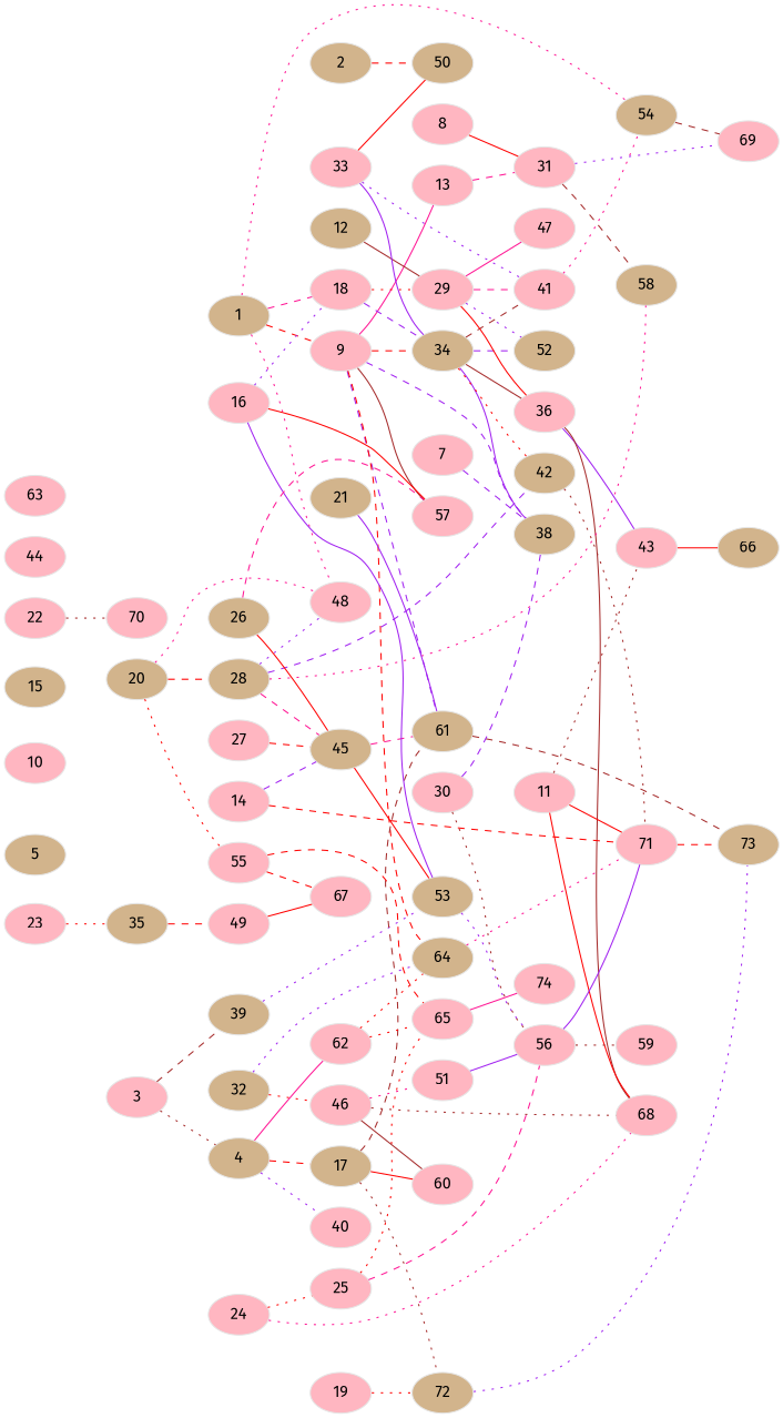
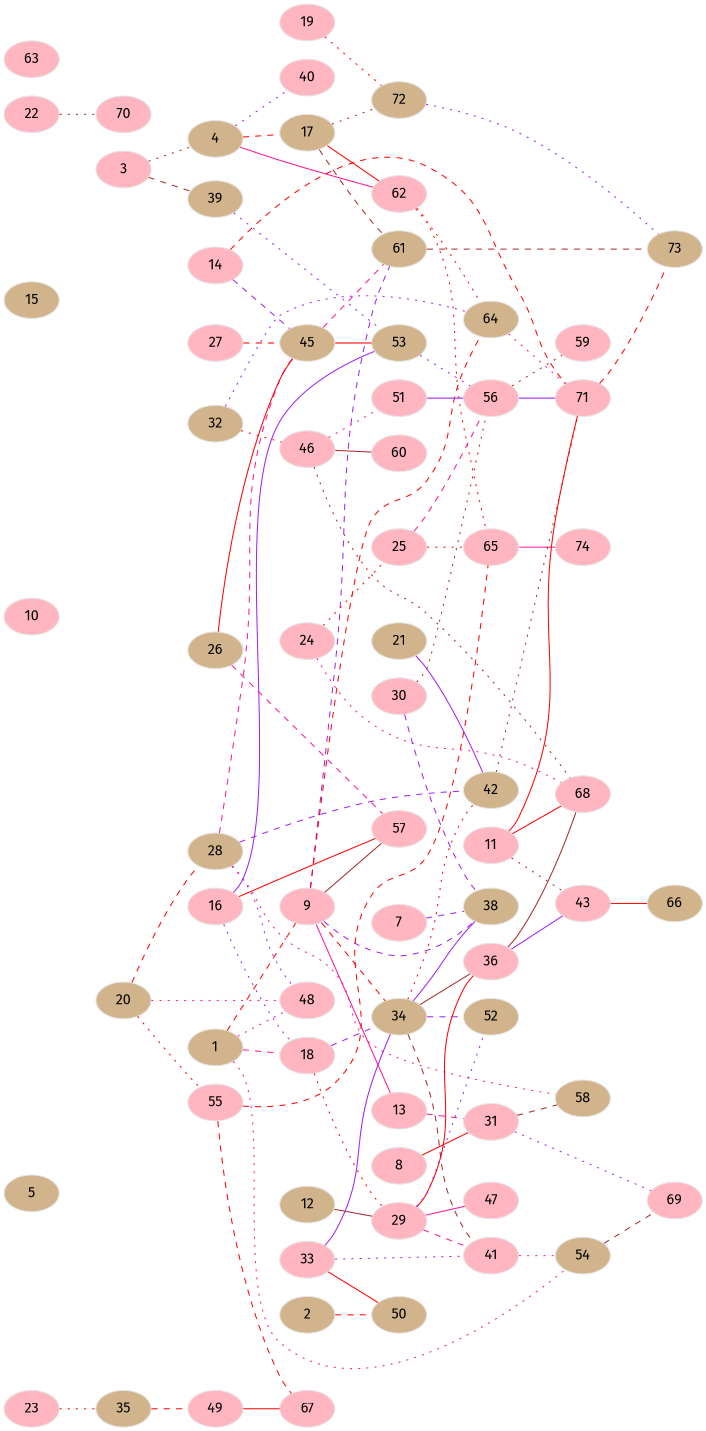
  graph {
    fontname="Fira Sans"
    rankdir=LR
    node [color=gray90 fillcolor=lightpink fontname="Fira Sans" style=filled]
    edge [color=red fontname="Fira Sans" style=dotted]
    1 [fillcolor=tan]
    9
    18
    48
    54 [fillcolor=tan]
    38 [fillcolor=tan]
    13
    34 [fillcolor=tan]
    57
    61 [fillcolor=tan]
    64 [fillcolor=tan]
    29
    69
    2 [fillcolor=tan]
    50 [fillcolor=tan]
    4 [fillcolor=tan]
    3
    39 [fillcolor=tan]
    17 [fillcolor=tan]
    40
    62
    53 [fillcolor=tan]
    72 [fillcolor=tan]
    65
    5 [fillcolor=tan]
    7
    8
    31
    58 [fillcolor=tan]
    42 [fillcolor=tan]
    36
    41
    52 [fillcolor=tan]
    73 [fillcolor=tan]
    71
    10
    11
    43
    68
    66 [fillcolor=tan]
    12 [fillcolor=tan]
    47
    14
    45 [fillcolor=tan]
    15 [fillcolor=tan]
    16
    56
    19
    20 [fillcolor=tan]
    28 [fillcolor=tan]
    55
    67
    21 [fillcolor=tan]
    22
    70
    35 [fillcolor=tan]
    23
    49
    24
    25
    59
    74
    26 [fillcolor=tan]
    27
    30
    32 [fillcolor=tan]
    46
    51
    60
    33
-   44
    63
    1 -- 9 [style=dashed]
    1 -- 18 [color=deeppink style=dashed]
    1 -- 48 [color=deeppink]
    1 -- 54 [color=deeppink]
    9 -- 38 [color=purple style=dashed]
    9 -- 13 [color=deeppink style=solid]
    9 -- 34 [style=dashed]
    9 -- 57 [color=brown style=solid]
    9 -- 61 [color=purple style=dashed]
    9 -- 64 [style=dashed]
    18 -- 34 [color=purple style=dashed]
    18 -- 29
    54 -- 69 [color=brown style=dashed]
    13 -- 31 [color=deeppink style=dashed]
    34 -- 38 [color=purple style=solid]
    34 -- 42
    34 -- 36 [color=brown style=solid]
    34 -- 41 [color=brown style=dashed]
    34 -- 52 [color=purple style=dashed]
    61 -- 73 [color=brown style=dashed]
    64 -- 71 [color=deeppink]
    29 -- 36 [style=solid]
    29 -- 41 [color=deeppink style=dashed]
    29 -- 52 [color=purple]
    29 -- 47 [color=deeppink style=solid]
    2 -- 50 [style=dashed]
    4 -- 17 [style=dashed]
    4 -- 40 [color=purple]
    4 -- 62 [color=deeppink style=solid]
    3 -- 4 [color=brown]
    3 -- 39 [color=brown style=dashed]
    39 -- 53 [color=purple]
    17 -- 61 [color=brown style=dashed]
-   17 -- 60 [style=solid]
+   17 -- 62 [style=solid]
    17 -- 72 [color=brown]
    62 -- 64
    62 -- 65
    53 -- 56 [color=purple]
    72 -- 73 [color=purple]
    65 -- 74 [color=deeppink style=solid]
    7 -- 38 [color=purple style=dashed]
    8 -- 31 [style=solid]
    31 -- 69 [color=purple]
    31 -- 58 [color=brown style=dashed]
    42 -- 71 [color=brown]
    36 -- 43 [color=purple style=solid]
    36 -- 68 [color=brown style=solid]
    41 -- 54 [color=deeppink]
    71 -- 73 [style=dashed]
    11 -- 71 [style=solid]
    11 -- 43 [color=brown]
    11 -- 68 [style=solid]
    43 -- 66 [style=solid]
    12 -- 29 [color=brown style=solid]
    14 -- 71 [style=dashed]
    14 -- 45 [color=purple style=dashed]
    45 -- 61 [color=deeppink style=dashed]
    45 -- 53 [style=solid]
    16 -- 18 [color=purple]
    16 -- 57 [style=solid]
    16 -- 53 [color=purple style=solid]
    56 -- 71 [color=purple style=solid]
    56 -- 59 [color=brown]
    19 -- 72
    20 -- 48 [color=deeppink]
    20 -- 28 [style=dashed]
    20 -- 55
    28 -- 48 [color=purple]
    28 -- 58 [color=deeppink]
    28 -- 42 [color=purple style=dashed]
    28 -- 45 [color=deeppink style=dashed]
    55 -- 65 [style=dashed]
    55 -- 67 [style=dashed]
-   21 -- 61 [color=purple style=solid]
+   21 -- 42 [color=purple style=solid]
    22 -- 70 [color=brown]
    35 -- 49 [style=dashed]
    23 -- 35
    49 -- 67 [style=solid]
    24 -- 68 [color=deeppink]
    24 -- 25
    25 -- 65
    25 -- 56 [color=deeppink style=dashed]
    26 -- 57 [color=deeppink style=dashed]
    26 -- 45 [style=solid]
    27 -- 45 [style=dashed]
    30 -- 38 [color=purple style=dashed]
    30 -- 56 [color=brown]
    32 -- 64 [color=purple]
    32 -- 46
    46 -- 68 [color=brown]
    46 -- 51 [color=deeppink]
    46 -- 60 [color=brown style=solid]
    51 -- 56 [color=purple style=solid]
    33 -- 34 [color=purple style=solid]
    33 -- 50 [style=solid]
    33 -- 41 [color=purple]
  }
